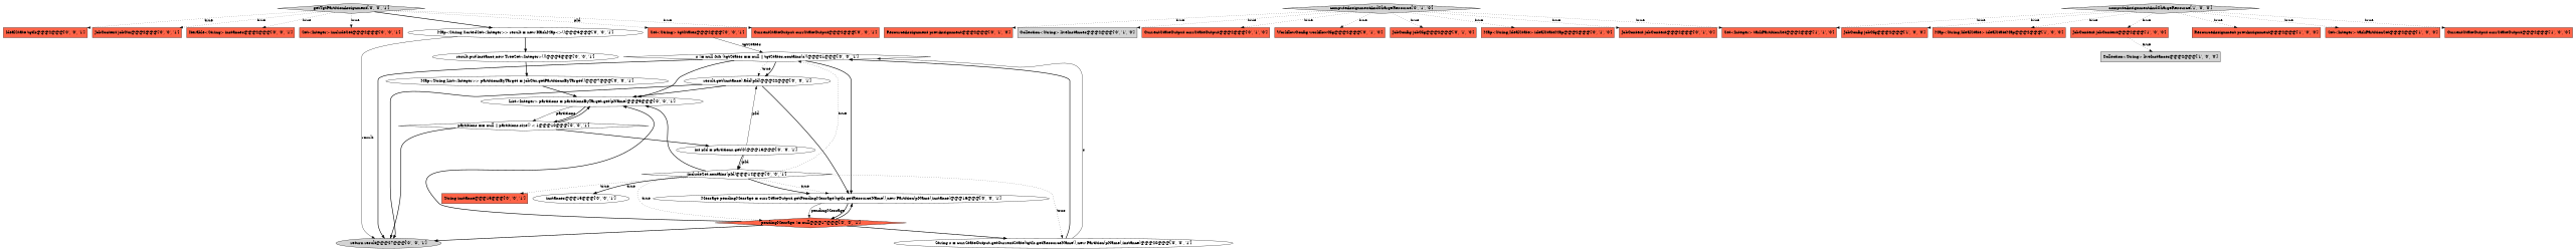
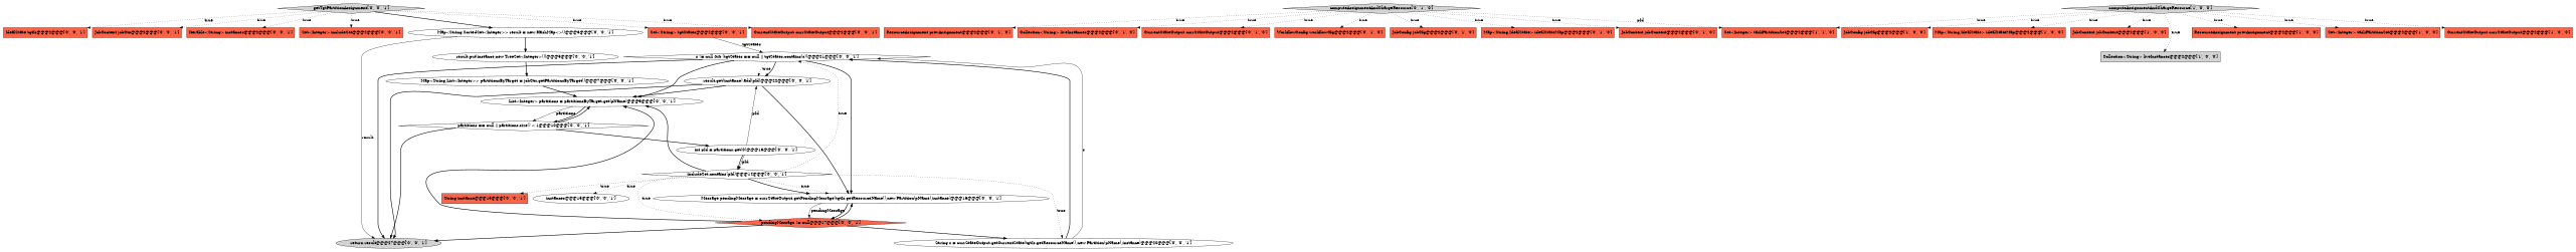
  digraph {
    node [fillcolor=tomato shape=box style=filled]
    edge [style=dotted]
    n1 [label="IdealState tgtIs@@@2@@@['0', '0', '1']"]
    n2 [fillcolor=white label="result.get(instance).add(pId)@@@22@@@['0', '0', '1']" shape=ellipse]
    n3 [fillcolor=white label="List<Integer> partitions = partitionsByTarget.get(pName)@@@9@@@['0', '0', '1']" shape=ellipse]
    n4 [fillcolor=white label="Message pendingMessage = currStateOutput.getPendingMessage(tgtIs.getResourceName(),new Partition(pName),instance)@@@16@@@['0', '0', '1']" shape=ellipse]
    n5 [fillcolor=lightgray label="return result@@@27@@@['0', '0', '1']" shape=ellipse]
    n6 [fillcolor=white label="partitions == null || partitions.size() < 1@@@10@@@['0', '0', '1']" shape=diamond]
    n7 [label="pendingMessage != null@@@17@@@['0', '0', '1']" shape=diamond]
    n8 [label="JobContext jobCtx@@@2@@@['0', '0', '1']"]
    n9 [label="ResourceAssignment prevAssignment@@@2@@@['0', '1', '0']"]
    n10 [label="Iterable<String> instances@@@2@@@['0', '0', '1']"]
    n11 [label="JobConfig jobCfg@@@2@@@['1', '0', '0']"]
    n12 [label="Set<Integer> includeSet@@@2@@@['0', '0', '1']"]
-   n13 [fillcolor=lightgray label="Collection<String> liveInstances@@@2@@@['0', '1', '0']"]
+   n13 [label="Collection<String> liveInstances@@@2@@@['0', '1', '0']"]
    n14 [fillcolor=white label="int pId = partitions.get(0)@@@13@@@['0', '0', '1']" shape=ellipse]
    n15 [fillcolor=white label="String s = currStateOutput.getCurrentState(tgtIs.getResourceName(),new Partition(pName),instance)@@@20@@@['0', '0', '1']" shape=ellipse]
    n16 [fillcolor=white label="result.put(instance,new TreeSet<Integer>())@@@5@@@['0', '0', '1']" shape=ellipse]
    n17 [fillcolor=white label="Map<String,List<Integer>> partitionsByTarget = jobCtx.getPartitionsByTarget()@@@7@@@['0', '0', '1']" shape=ellipse]
    n18 [label="CurrentStateOutput currStateOutput@@@2@@@['0', '1', '0']"]
    n19 [fillcolor=lightgray label="computeAssignmentAndChargeResource['1', '0', '0']" shape=diamond]
    n20 [label="Map<String,IdealState> idealStateMap@@@2@@@['1', '0', '0']"]
    n21 [label="JobContext jobContext@@@2@@@['1', '0', '0']"]
    n22 [fillcolor=lightgray label="Collection<String> liveInstances@@@2@@@['1', '0', '0']"]
    n23 [label="ResourceAssignment prevAssignment@@@2@@@['1', '0', '0']"]
    n24 [label="Set<Integer> taskPartitionSet@@@2@@@['1', '0', '0']"]
    n25 [label="CurrentStateOutput currStateOutput@@@2@@@['1', '0', '0']"]
    n26 [label="Set<Integer> taskPartitionSet@@@2@@@['1', '1', '0']"]
    n27 [label="WorkflowConfig workflowCfg@@@2@@@['0', '1', '0']"]
    n28 [label="Set<String> tgtStates@@@2@@@['0', '0', '1']"]
    n29 [fillcolor=white label="s != null && (tgtStates == null || tgtStates.contains(s))@@@21@@@['0', '0', '1']" shape=diamond]
    n30 [label="JobConfig jobCfg@@@2@@@['0', '1', '0']"]
    n31 [fillcolor=white label="Map<String,SortedSet<Integer>> result = new HashMap<>()@@@3@@@['0', '0', '1']" shape=ellipse]
    n32 [fillcolor=white label="includeSet.contains(pId)@@@14@@@['0', '0', '1']" shape=diamond]
    n33 [fillcolor=lightgray label="getTgtPartitionAssignment['0', '0', '1']" shape=diamond]
    n34 [label="CurrentStateOutput currStateOutput@@@2@@@['0', '0', '1']"]
    n35 [label="Map<String,IdealState> idealStateMap@@@2@@@['0', '1', '0']"]
    n36 [label="String instance@@@15@@@['0', '0', '1']"]
    n37 [fillcolor=white label="instances@@@15@@@['0', '0', '1']" shape=ellipse]
    n38 [label="JobContext jobContext@@@2@@@['0', '1', '0']"]
    n39 [fillcolor=lightgray label="computeAssignmentAndChargeResource['0', '1', '0']" shape=diamond]
    n2 -> n3 [style=bold]
    n2 -> n4 [style=bold]
    n2 -> n5 [style=bold]
    n3 -> n6 [label=partitions style=solid]
    n3 -> n6 [style=bold]
    n4 -> n7 [label=pendingMessage style=solid]
    n4 -> n7 [style=bold]
    n6 -> n3 [style=bold]
    n6 -> n5 [style=bold]
    n6 -> n14 [style=bold]
    n7 -> n3 [style=bold]
    n7 -> n4 [style=bold]
    n7 -> n5 [style=bold]
    n7 -> n15 [style=bold]
    n14 -> n2 [label=pId style=solid]
    n14 -> n32 [label=pId style=solid]
    n14 -> n32 [style=bold]
    n15 -> n29 [style=bold]
    n15 -> n29 [label=s style=solid]
    n16 -> n17 [style=bold]
    n17 -> n3 [style=bold]
    n19 -> n11 [label=true]
    n19 -> n20 [label=true]
    n19 -> n21 [label=true]
-   n21 -> n22 [label=true]
+   n19 -> n22 [label=true]
    n19 -> n23 [label=true]
    n19 -> n24 [label=true]
    n19 -> n25 [label=true]
    n19 -> n26 [label=true]
    n28 -> n29 [label=tgtStates style=solid]
    n29 -> n2 [label=true]
    n29 -> n2 [style=bold]
    n29 -> n3 [style=bold]
    n29 -> n4 [style=bold]
    n29 -> n5 [style=bold]
    n31 -> n5 [label=result style=solid]
    n31 -> n16 [style=bold]
    n32 -> n3 [style=bold]
    n32 -> n4 [style=bold]
    n32 -> n4 [label=true]
    n32 -> n7 [label=true]
    n32 -> n15 [label=true]
    n32 -> n29 [label=true]
    n32 -> n36 [label=true]
-   n32 -> n37 [label=true style=bold]
+   n32 -> n37 [label=true]
    n33 -> n1 [label=true]
    n33 -> n8 [label=true]
    n33 -> n10 [label=true]
    n33 -> n12 [label=true]
-   n33 -> n28 [label=pId]
+   n33 -> n28 [label=true]
    n33 -> n31 [style=bold]
    n33 -> n34 [label=true]
    n39 -> n9 [label=true]
    n39 -> n13 [label=true]
    n39 -> n18 [label=true]
-   n39 -> n26 [label=true]
+   n39 -> n26 [label=pId]
    n39 -> n27 [label=true]
    n39 -> n30 [label=true]
    n39 -> n35 [label=true]
    n39 -> n38 [label=true]
  }
